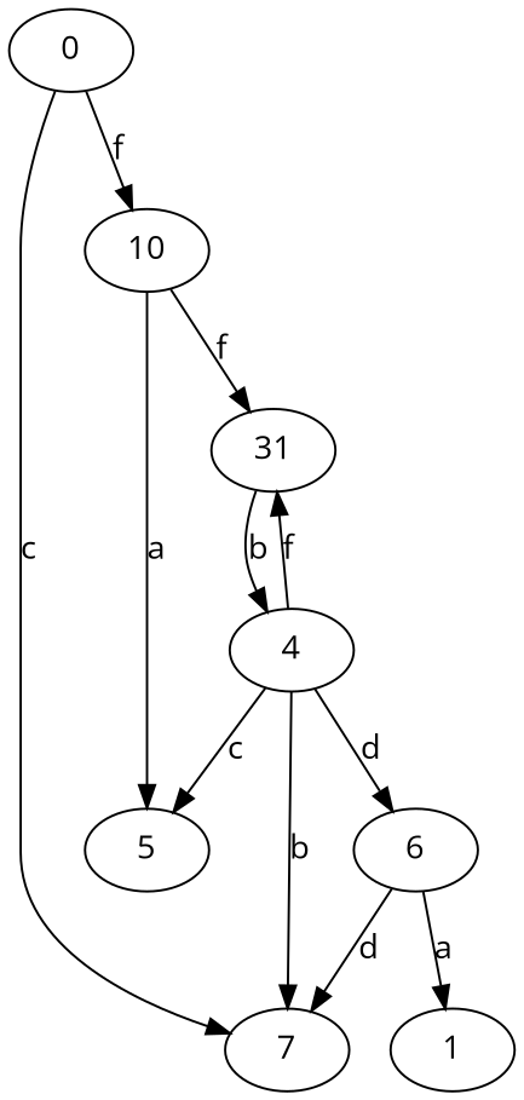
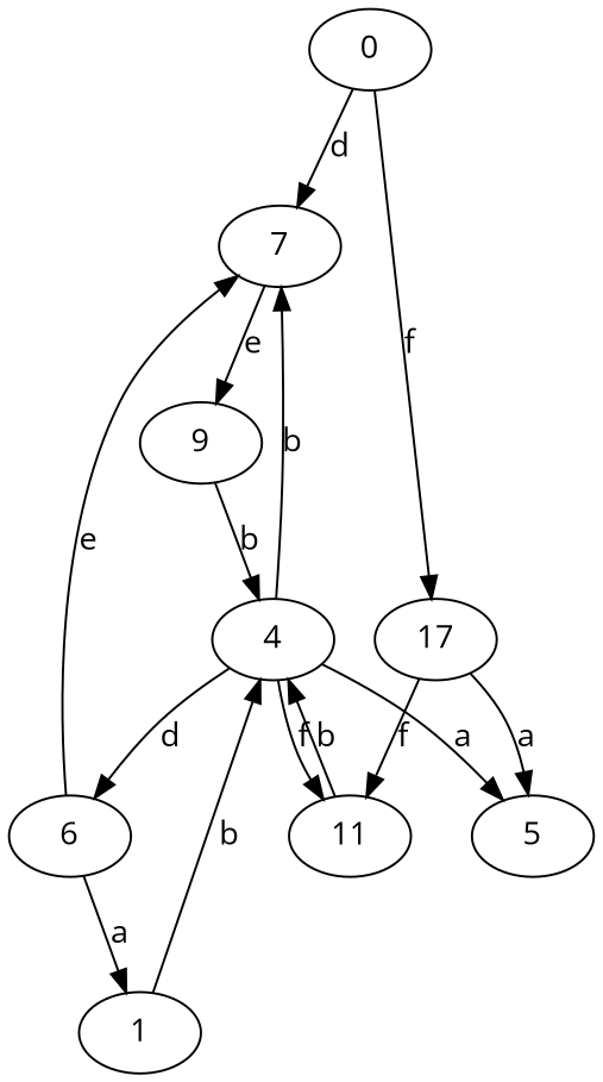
  strict digraph {
    fontname="Open Sans"
    node [fontname="Open Sans"]
    edge [fontname="Open Sans"]
    0
    7
-   10
+   10 [label=17]
    6
    1
+   9
    5
-   11 [label=31]
+   11
    4
-   0 -> 7 [label=c]
+   0 -> 7 [label=d]
    0 -> 10 [label=f]
+   7 -> 9 [label=e]
    10 -> 5 [label=a]
    10 -> 11 [label=f]
-   6 -> 7 [label=d]
+   6 -> 7 [label=e]
    6 -> 1 [label=a]
+   1 -> 4 [label=b]
+   9 -> 4 [label=b]
    11 -> 4 [label=b]
    4 -> 7 [label=b]
    4 -> 6 [label=d]
-   4 -> 5 [label=c]
+   4 -> 5 [label=a]
    4 -> 11 [label=f]
  }
